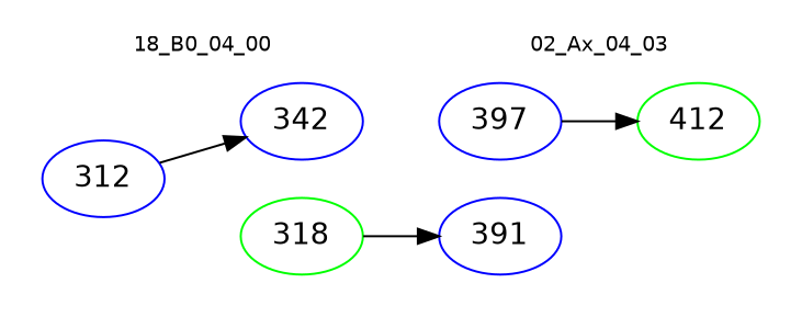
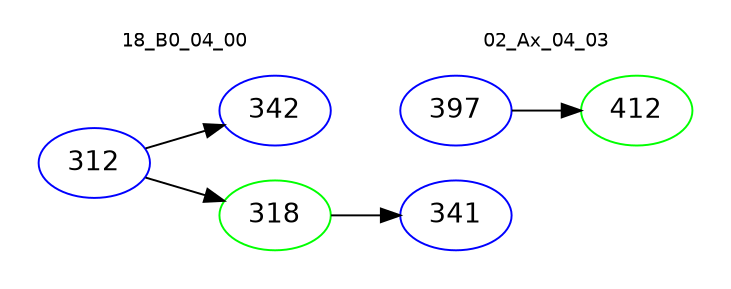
  digraph {
    fontname="DejaVu Sans"
    rankdir=LR
    node [color=blue fontname="DejaVu Sans"]
    edge [color=black fontname="DejaVu Sans"]
    n1 [label=397]
-   n2 [label=391]
+   n2 [label=341]
    n3 [color=green label=412]
    n4 [label=312]
    n5 [color=green label=318]
    n6 [label=342]
    subgraph cluster_1 {
      color=white
      fontsize=10
      label="02_Ax_04_03"
      n1
      n2
      n3
    }
    subgraph cluster_2 {
      color=white
      fontsize=10
      label="18_B0_04_00"
      n4
      n5
      n6
    }
    n1 -> n3
+   n4 -> n5
    n4 -> n6
    n5 -> n2
  }
